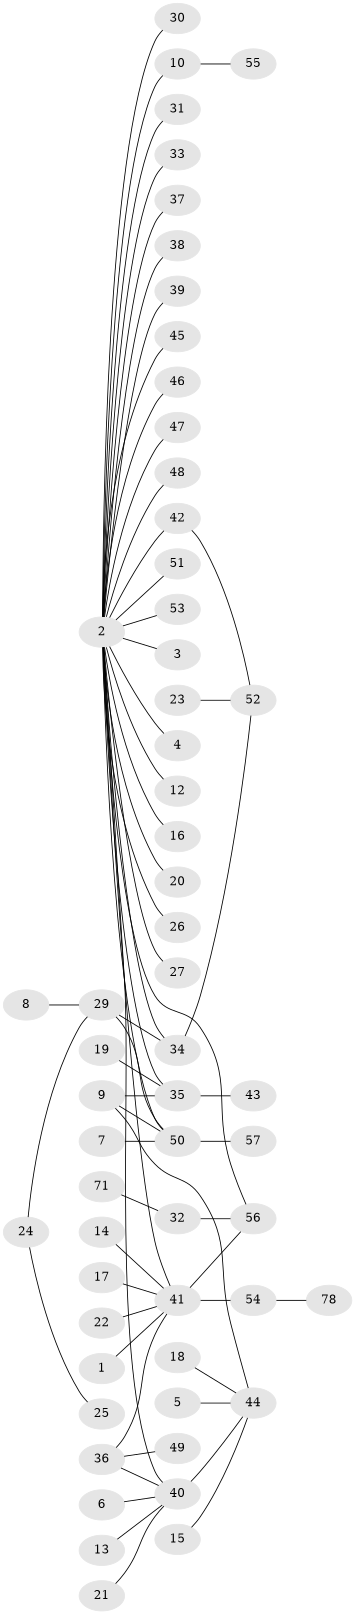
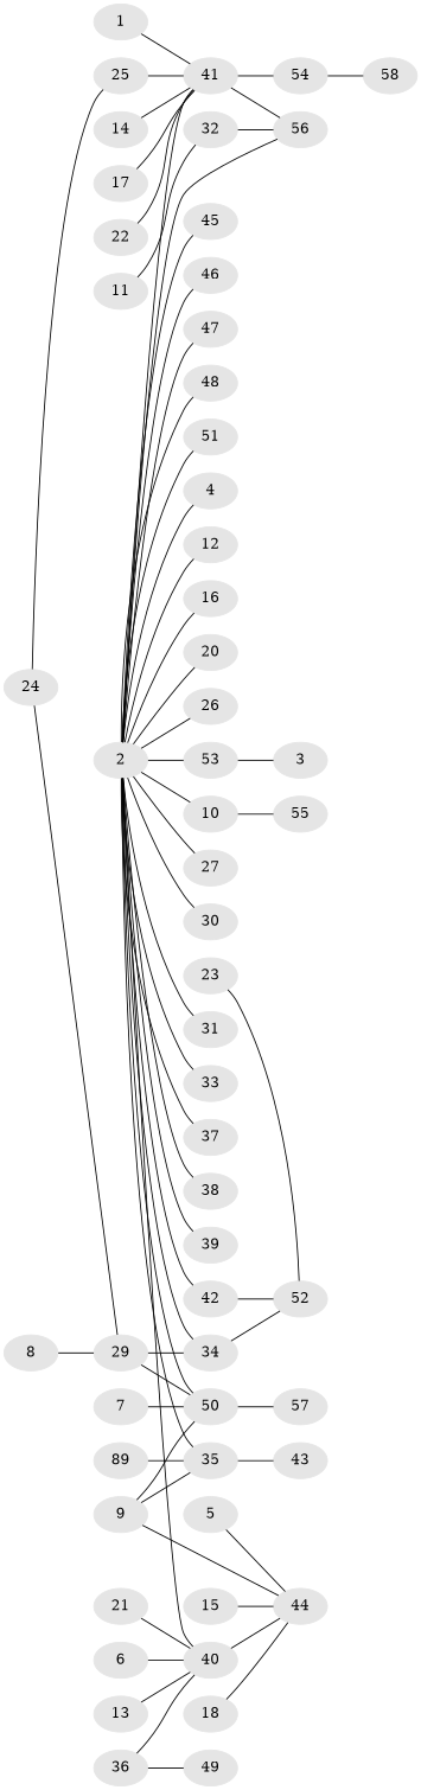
  graph {
    rankdir=LR
    node [color=gray90 style=filled]
    edge [weight=1.0]
    1
    41
    56
    54
    2
    3
    4
    10
    12
    16
    20
    26
    27
    30
    31
    33
    34
    35
    37
    38
    39
    40
    42
    45
    46
    47
    48
    50
    51
    53
    55
    52
    43
    44
    57
    5
    6
    7
    8
    29
    9
-   11 [label=71]
+   11
    32
    13
    14
    15
    17
    18
-   19
+   19 [label=89]
    21
    22
    23
    24
    25
    36
    49
-   58 [label=78]
+   58
    1 -- 41
    41 -- 56
    41 -- 54 [weight=2.0]
    54 -- 58
    2 -- 41 [weight=2.0]
    2 -- 56
-   2 -- 3
+   53 -- 3
    2 -- 4
    2 -- 10
    2 -- 12
    2 -- 16
    2 -- 20
    2 -- 26
    2 -- 27
    2 -- 30
    2 -- 31
    2 -- 33
    2 -- 34
    2 -- 35
    2 -- 37
    2 -- 38
    2 -- 39
    2 -- 40 [weight=2.0]
    2 -- 42
    2 -- 45 [weight=2.0]
    2 -- 46
    2 -- 47
    2 -- 48
    2 -- 50
    2 -- 51
    2 -- 53
    10 -- 55
    34 -- 52
    35 -- 43
    40 -- 44
    42 -- 52
    50 -- 57
    5 -- 44
    6 -- 40
    7 -- 50
    8 -- 29
    29 -- 34
    29 -- 50
    9 -- 35
    9 -- 50
    9 -- 44
    11 -- 32
    32 -- 56
    13 -- 40
    14 -- 41
    15 -- 44
    17 -- 41
    18 -- 44
    19 -- 35
    21 -- 40
    22 -- 41
    23 -- 52
    24 -- 29
    24 -- 25
-   36 -- 41 [weight=3.0]
+   25 -- 41 [weight=3.0]
    36 -- 40
    36 -- 49
  }
